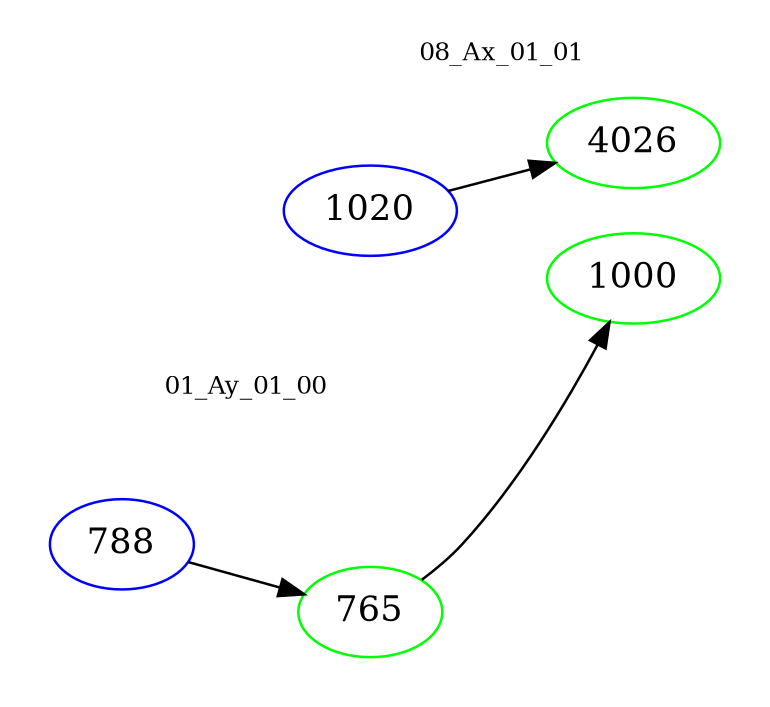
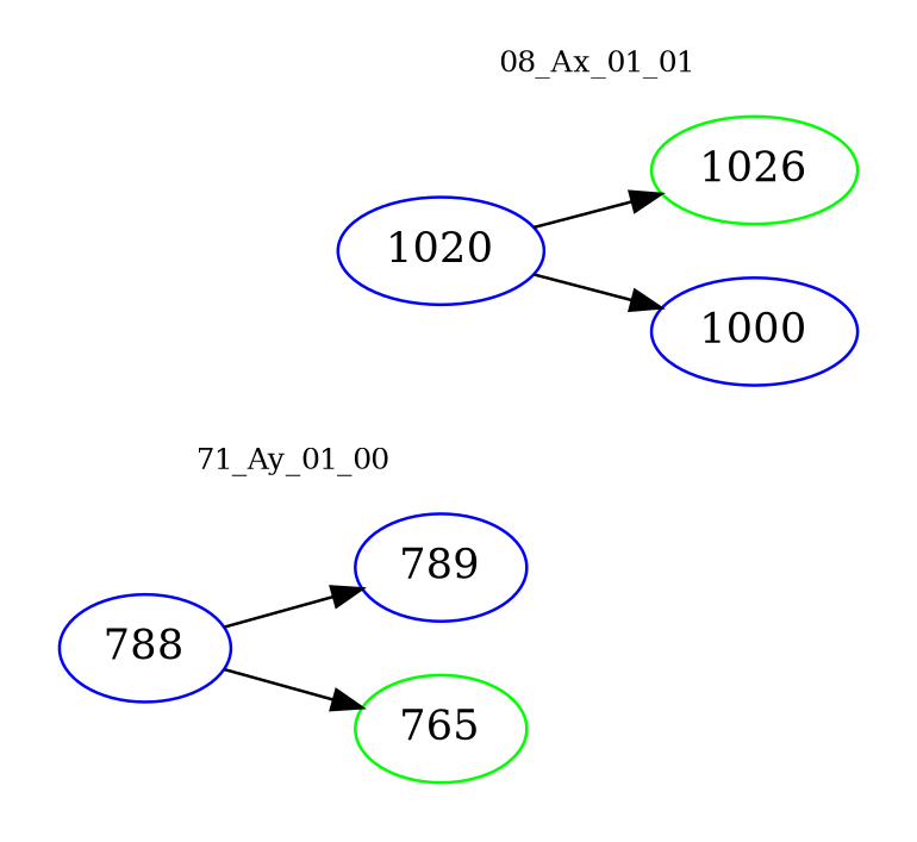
  digraph {
    rankdir=LR
    node [color=blue]
    edge [color=black]
    n1 [label=1020]
-   n2 [color=green label=1000]
-   n3 [color=green label=4026]
+   n2 [label=1000]
+   n3 [color=green label=1026]
    n4 [label=788]
    n5 [color=green label=765]
+   n6 [label=789]
    subgraph cluster_1 {
      color=white
      fontsize=10
      label="08_Ax_01_01"
      n1
      n2
      n3
    }
    subgraph cluster_2 {
      color=white
      fontsize=10
-     label="01_Ay_01_00"
+     label="71_Ay_01_00"
      n4
      n5
+     n6
    }
-   n5 -> n2
+   n1 -> n2
    n1 -> n3
    n4 -> n5
+   n4 -> n6
  }
